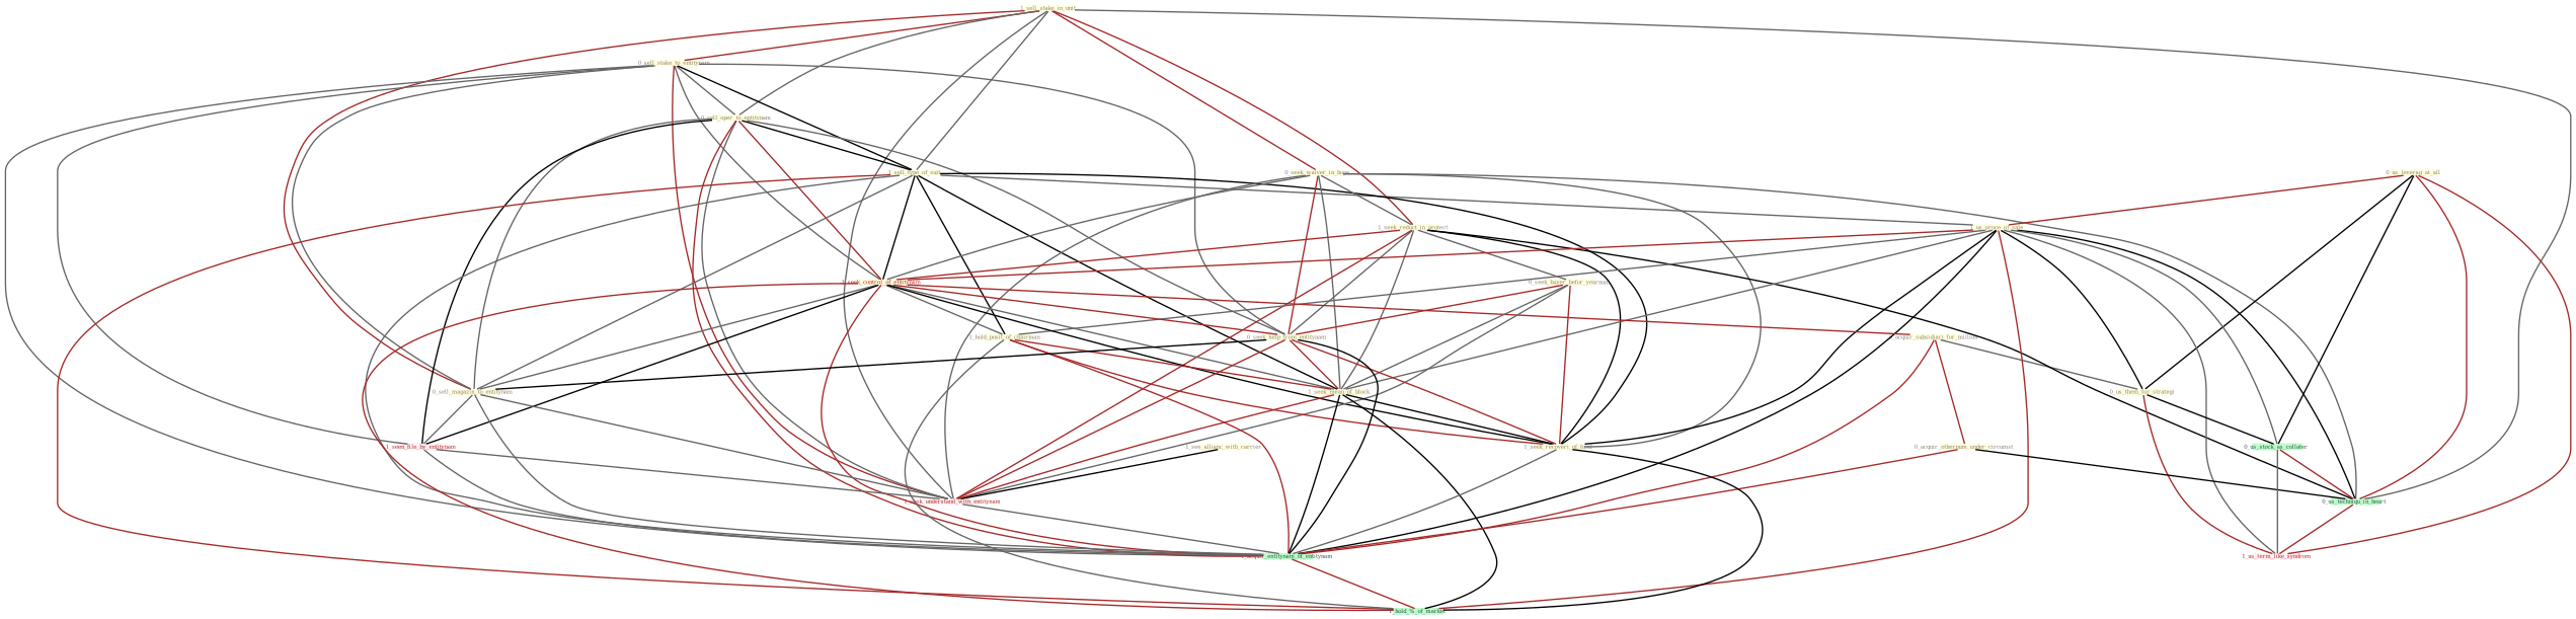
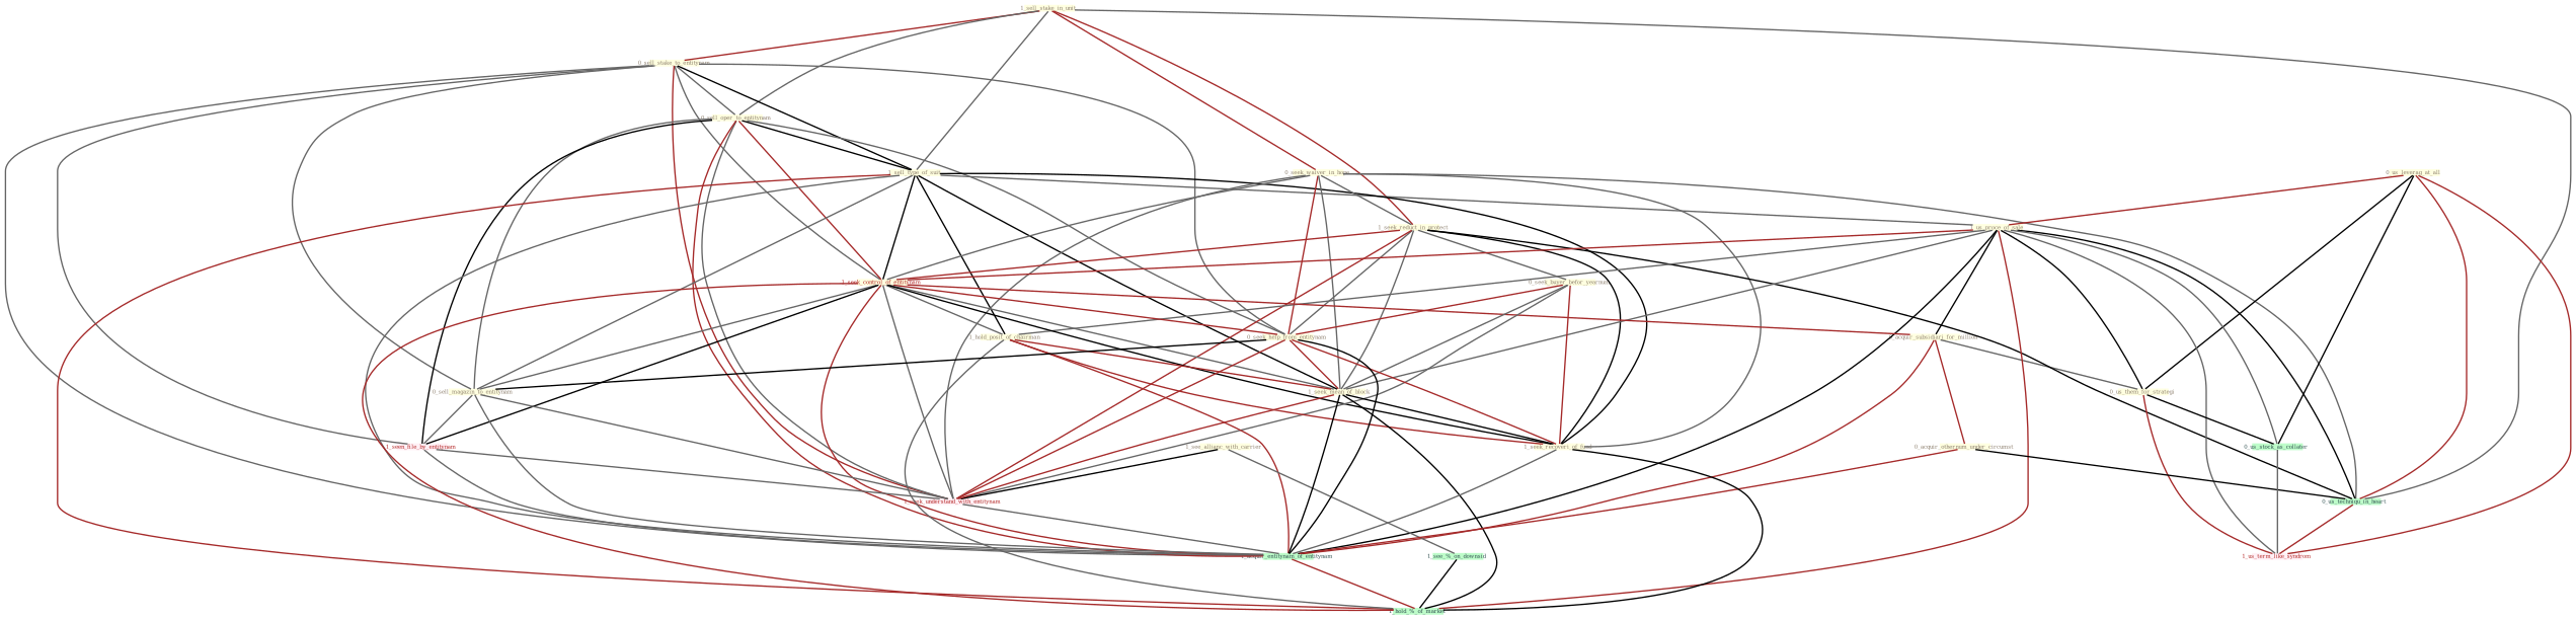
  graph {
    fontname="DejaVu Serif"
    node [color="#ffffe0" fixedsize=true fontcolor="#8b7d6b" fontname="DejaVu Serif" fontsize=4 shape=polygon style=filled]
    edge [color=gray40 fontname="DejaVu Serif" w=1]
    "1_sell_stake_in_unit " [height=.06 width=.5]
    n2 [height=.06 label="0_sell_stake_to_entitynam" width=.5]
    "0_sell_oper_to_entitynam " [height=.06 width=.5]
    "1_sell_type_of_suit " [height=.06 width=.5]
    "0_seek_waiver_in_hope " [height=.06 width=.5]
    "0_acquir_subsidiari_for_million " [height=.06 width=.5]
    "1_seek_reduct_in_protect " [height=.06 width=.5]
    "0_us_leverag_at_all " [height=.06 width=.5]
    "1_us_proce_of_sale " [height=.06 width=.5]
    "1_seek_control_of_entitynam " [fontcolor="#b22222" height=.06 width=.5]
    "0_seek_buyer_befor_yearnum " [height=.06 width=.5]
    "1_hold_posit_of_chairman " [height=.06 width=.5]
    "1_see_allianc_with_carrier " [height=.06 width=.5]
    "0_us_them_for_strategi " [height=.06 width=.5]
    "0_seek_help_from_entitynam " [height=.06 width=.5]
    "1_seek_mean_of_block " [height=.06 width=.5]
    "0_acquir_othernum_under_circumst " [height=.06 width=.5]
    "1_seek_recoveri_of_fund " [height=.06 width=.5]
    "0_sell_magazin_to_entitynam " [height=.06 width=.5]
    "1_seen_file_by_entitynam " [color="#fff0f5" fontcolor="#b22222" height=.06 width=.5]
    "1_seek_understand_with_entitynam " [color="#fff0f5" fontcolor="#b22222" height=.06 width=.5]
    "1_us_term_like_syndrom " [color="#fff0f5" fontcolor="#b22222" height=.06 width=.5]
    "0_us_techniqu_in_heart " [color="#BDFCC9" fontcolor="#2f4f4f" height=.06 width=.5]
    "1_acquir_entitynam_of_entitynam " [color="#BDFCC9" fontcolor="#2f4f4f" height=.06 width=.5]
    "1_hold_%_of_market " [color="#BDFCC9" fontcolor="#2f4f4f" height=.06 width=.5]
    "0_us_stock_as_collater " [color="#BDFCC9" fontcolor="#2f4f4f" height=.06 width=.5]
+   "1_see_%_on_downsid " [color="#BDFCC9" fontcolor="#2f4f4f" height=.06 width=.5]
    subgraph sub_1 {
      "1_sell_stake_in_unit "
      n2
      "0_sell_oper_to_entitynam "
      "1_sell_type_of_suit "
      "0_seek_waiver_in_hope "
      "0_acquir_subsidiari_for_million "
      "1_seek_reduct_in_protect "
      "0_us_leverag_at_all "
      "1_us_proce_of_sale "
      "1_seek_control_of_entitynam "
      "0_seek_buyer_befor_yearnum "
      "1_hold_posit_of_chairman "
      "1_see_allianc_with_carrier "
      "0_us_them_for_strategi "
      "0_seek_help_from_entitynam "
      "1_seek_mean_of_block "
      "0_acquir_othernum_under_circumst "
      "1_seek_recoveri_of_fund "
      "0_sell_magazin_to_entitynam "
    }
    subgraph sub_2 {
      "1_seen_file_by_entitynam "
      "1_seek_understand_with_entitynam "
      "1_us_term_like_syndrom "
    }
    "1_sell_stake_in_unit " -- n2 [color=brown]
    "1_sell_stake_in_unit " -- "0_sell_oper_to_entitynam "
    "1_sell_stake_in_unit " -- "1_sell_type_of_suit "
    "1_sell_stake_in_unit " -- "0_seek_waiver_in_hope " [color=brown]
    "1_sell_stake_in_unit " -- "1_seek_reduct_in_protect " [color=brown]
-   "1_sell_stake_in_unit " -- "0_sell_magazin_to_entitynam " [color=brown]
    "1_sell_stake_in_unit " -- "0_us_techniqu_in_heart "
    n2 -- "0_sell_oper_to_entitynam " [w=3]
    n2 -- "1_sell_type_of_suit " [color=black]
    n2 -- "1_seek_control_of_entitynam "
    n2 -- "0_seek_help_from_entitynam "
    n2 -- "0_sell_magazin_to_entitynam " [w=3]
    n2 -- "1_seen_file_by_entitynam "
    n2 -- "1_seek_understand_with_entitynam " [color=brown]
    n2 -- "1_acquir_entitynam_of_entitynam "
    "0_sell_oper_to_entitynam " -- "1_sell_type_of_suit " [color=black]
    "0_sell_oper_to_entitynam " -- "1_seek_control_of_entitynam " [color=brown]
    "0_sell_oper_to_entitynam " -- "0_seek_help_from_entitynam "
    "0_sell_oper_to_entitynam " -- "0_sell_magazin_to_entitynam " [w=3]
    "0_sell_oper_to_entitynam " -- "1_seen_file_by_entitynam " [color=black]
    "0_sell_oper_to_entitynam " -- "1_seek_understand_with_entitynam "
    "0_sell_oper_to_entitynam " -- "1_acquir_entitynam_of_entitynam " [color=brown]
    "1_sell_type_of_suit " -- "1_us_proce_of_sale "
    "1_sell_type_of_suit " -- "1_seek_control_of_entitynam " [color=black]
    "1_sell_type_of_suit " -- "1_hold_posit_of_chairman " [color=black]
    "1_sell_type_of_suit " -- "1_seek_mean_of_block " [color=black]
    "1_sell_type_of_suit " -- "1_seek_recoveri_of_fund " [color=black]
    "1_sell_type_of_suit " -- "0_sell_magazin_to_entitynam "
    "1_sell_type_of_suit " -- "1_acquir_entitynam_of_entitynam "
    "1_sell_type_of_suit " -- "1_hold_%_of_market " [color=brown]
    "0_seek_waiver_in_hope " -- "1_seek_reduct_in_protect " [w=2]
    "0_seek_waiver_in_hope " -- "1_seek_control_of_entitynam "
    "0_seek_waiver_in_hope " -- "0_seek_help_from_entitynam " [color=brown]
    "0_seek_waiver_in_hope " -- "1_seek_mean_of_block "
    "0_seek_waiver_in_hope " -- "1_seek_recoveri_of_fund "
    "0_seek_waiver_in_hope " -- "1_seek_understand_with_entitynam "
    "0_seek_waiver_in_hope " -- "0_us_techniqu_in_heart "
    "0_acquir_subsidiari_for_million " -- "0_us_them_for_strategi "
    "0_acquir_subsidiari_for_million " -- "0_acquir_othernum_under_circumst " [color=brown]
    "0_acquir_subsidiari_for_million " -- "1_acquir_entitynam_of_entitynam " [color=brown]
    "1_seek_reduct_in_protect " -- "1_seek_control_of_entitynam " [color=brown]
    "1_seek_reduct_in_protect " -- "0_seek_buyer_befor_yearnum "
    "1_seek_reduct_in_protect " -- "0_seek_help_from_entitynam "
    "1_seek_reduct_in_protect " -- "1_seek_mean_of_block "
    "1_seek_reduct_in_protect " -- "1_seek_recoveri_of_fund " [color=black]
    "1_seek_reduct_in_protect " -- "1_seek_understand_with_entitynam " [color=brown]
    "1_seek_reduct_in_protect " -- "0_us_techniqu_in_heart " [color=black]
    "0_us_leverag_at_all " -- "1_us_proce_of_sale " [color=brown]
    "0_us_leverag_at_all " -- "0_us_them_for_strategi " [color=black]
    "0_us_leverag_at_all " -- "1_us_term_like_syndrom " [color=brown]
    "0_us_leverag_at_all " -- "0_us_techniqu_in_heart " [color=brown]
    "0_us_leverag_at_all " -- "0_us_stock_as_collater " [color=black]
    "1_us_proce_of_sale " -- "1_seek_control_of_entitynam " [color=brown]
    "1_us_proce_of_sale " -- "1_hold_posit_of_chairman "
    "1_us_proce_of_sale " -- "0_us_them_for_strategi " [color=black]
    "1_us_proce_of_sale " -- "1_seek_mean_of_block "
-   "1_us_proce_of_sale " -- "1_seek_recoveri_of_fund " [color=black]
+   "1_us_proce_of_sale " -- "0_acquir_subsidiari_for_million " [color=black]
    "1_us_proce_of_sale " -- "1_us_term_like_syndrom "
    "1_us_proce_of_sale " -- "0_us_techniqu_in_heart " [color=black]
    "1_us_proce_of_sale " -- "1_acquir_entitynam_of_entitynam " [color=black]
    "1_us_proce_of_sale " -- "1_hold_%_of_market " [color=brown]
    "1_us_proce_of_sale " -- "0_us_stock_as_collater "
    "1_seek_control_of_entitynam " -- "0_acquir_subsidiari_for_million " [color=brown]
    "1_seek_control_of_entitynam " -- "1_hold_posit_of_chairman "
    "1_seek_control_of_entitynam " -- "0_seek_help_from_entitynam " [color=brown w=2]
    "1_seek_control_of_entitynam " -- "1_seek_mean_of_block " [w=2]
    "1_seek_control_of_entitynam " -- "1_seek_recoveri_of_fund " [color=black w=2]
    "1_seek_control_of_entitynam " -- "0_sell_magazin_to_entitynam "
    "1_seek_control_of_entitynam " -- "1_seen_file_by_entitynam " [color=black]
-   "1_sell_stake_in_unit " -- "1_seek_understand_with_entitynam " [w=2]
+   "1_seek_control_of_entitynam " -- "1_seek_understand_with_entitynam " [w=2]
    "1_seek_control_of_entitynam " -- "1_acquir_entitynam_of_entitynam " [color=brown w=2]
    "1_seek_control_of_entitynam " -- "1_hold_%_of_market " [color=brown]
    "0_seek_buyer_befor_yearnum " -- "0_seek_help_from_entitynam " [color=brown]
    "0_seek_buyer_befor_yearnum " -- "1_seek_mean_of_block "
    "0_seek_buyer_befor_yearnum " -- "1_seek_recoveri_of_fund " [color=brown]
    "0_seek_buyer_befor_yearnum " -- "1_seek_understand_with_entitynam "
    "1_hold_posit_of_chairman " -- "1_seek_mean_of_block " [color=brown]
    "1_hold_posit_of_chairman " -- "1_seek_recoveri_of_fund " [color=brown]
    "1_hold_posit_of_chairman " -- "1_acquir_entitynam_of_entitynam " [color=brown]
    "1_hold_posit_of_chairman " -- "1_hold_%_of_market " [w=2]
    "1_see_allianc_with_carrier " -- "1_seek_understand_with_entitynam " [color=black]
+   "1_see_allianc_with_carrier " -- "1_see_%_on_downsid "
    "0_us_them_for_strategi " -- "1_us_term_like_syndrom " [color=brown]
    "0_us_them_for_strategi " -- "0_us_stock_as_collater " [color=black]
    "0_seek_help_from_entitynam " -- "1_seek_mean_of_block " [color=brown]
    "0_seek_help_from_entitynam " -- "1_seek_recoveri_of_fund " [color=brown]
    "0_seek_help_from_entitynam " -- "0_sell_magazin_to_entitynam " [color=black]
    "0_seek_help_from_entitynam " -- "1_seek_understand_with_entitynam " [color=brown w=2]
    "0_seek_help_from_entitynam " -- "1_acquir_entitynam_of_entitynam " [color=black]
    "1_seek_mean_of_block " -- "1_seek_recoveri_of_fund " [color=black w=2]
    "1_seek_mean_of_block " -- "1_seek_understand_with_entitynam " [color=brown]
    "1_seek_mean_of_block " -- "1_acquir_entitynam_of_entitynam " [color=black]
    "1_seek_mean_of_block " -- "1_hold_%_of_market " [color=black]
    "0_acquir_othernum_under_circumst " -- "0_us_techniqu_in_heart " [color=black]
    "0_acquir_othernum_under_circumst " -- "1_acquir_entitynam_of_entitynam " [color=brown]
    "1_seek_recoveri_of_fund " -- "1_acquir_entitynam_of_entitynam "
    "1_seek_recoveri_of_fund " -- "1_hold_%_of_market " [color=black]
    "0_sell_magazin_to_entitynam " -- "1_seen_file_by_entitynam "
    "0_sell_magazin_to_entitynam " -- "1_seek_understand_with_entitynam "
    "0_sell_magazin_to_entitynam " -- "1_acquir_entitynam_of_entitynam "
    "1_seen_file_by_entitynam " -- "1_seek_understand_with_entitynam "
    "1_seen_file_by_entitynam " -- "1_acquir_entitynam_of_entitynam "
    "1_seek_understand_with_entitynam " -- "1_acquir_entitynam_of_entitynam "
    "0_us_techniqu_in_heart " -- "1_us_term_like_syndrom " [color=brown]
    "1_acquir_entitynam_of_entitynam " -- "1_hold_%_of_market " [color=brown]
    "0_us_stock_as_collater " -- "1_us_term_like_syndrom "
-   "0_us_stock_as_collater " -- "0_us_techniqu_in_heart " [color=brown]
+   "1_see_%_on_downsid " -- "1_hold_%_of_market " [color=black]
  }
